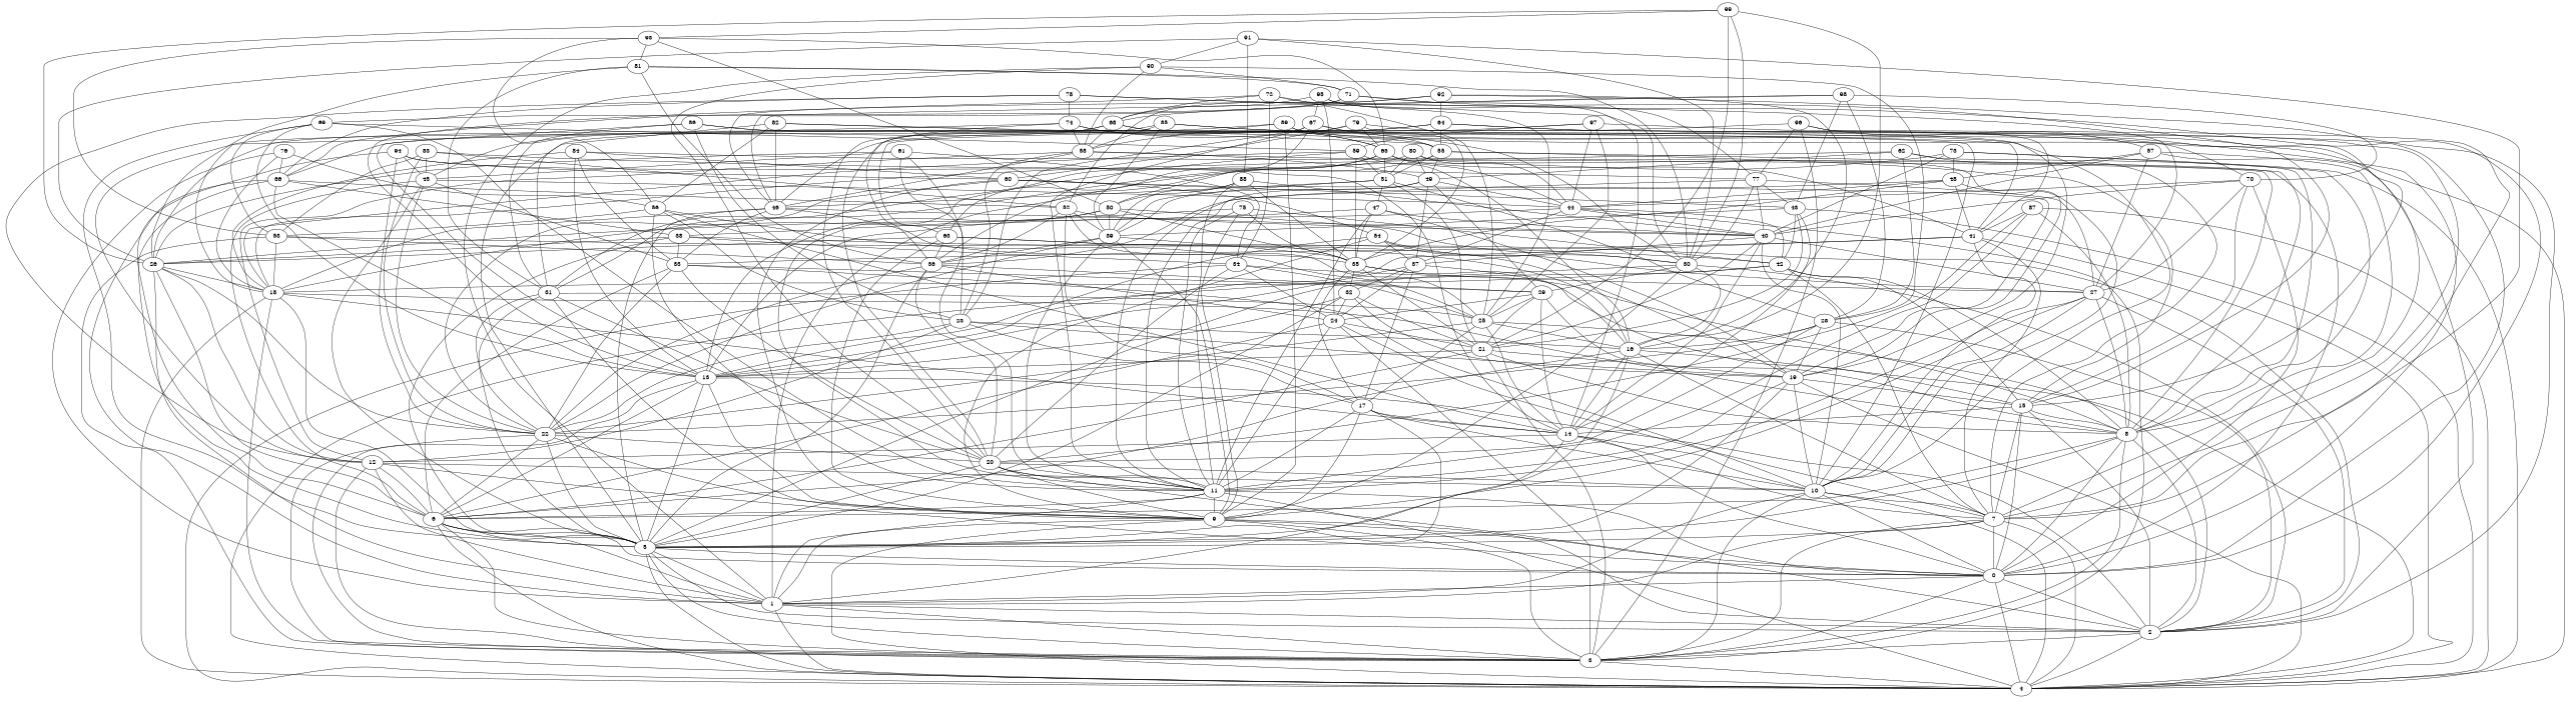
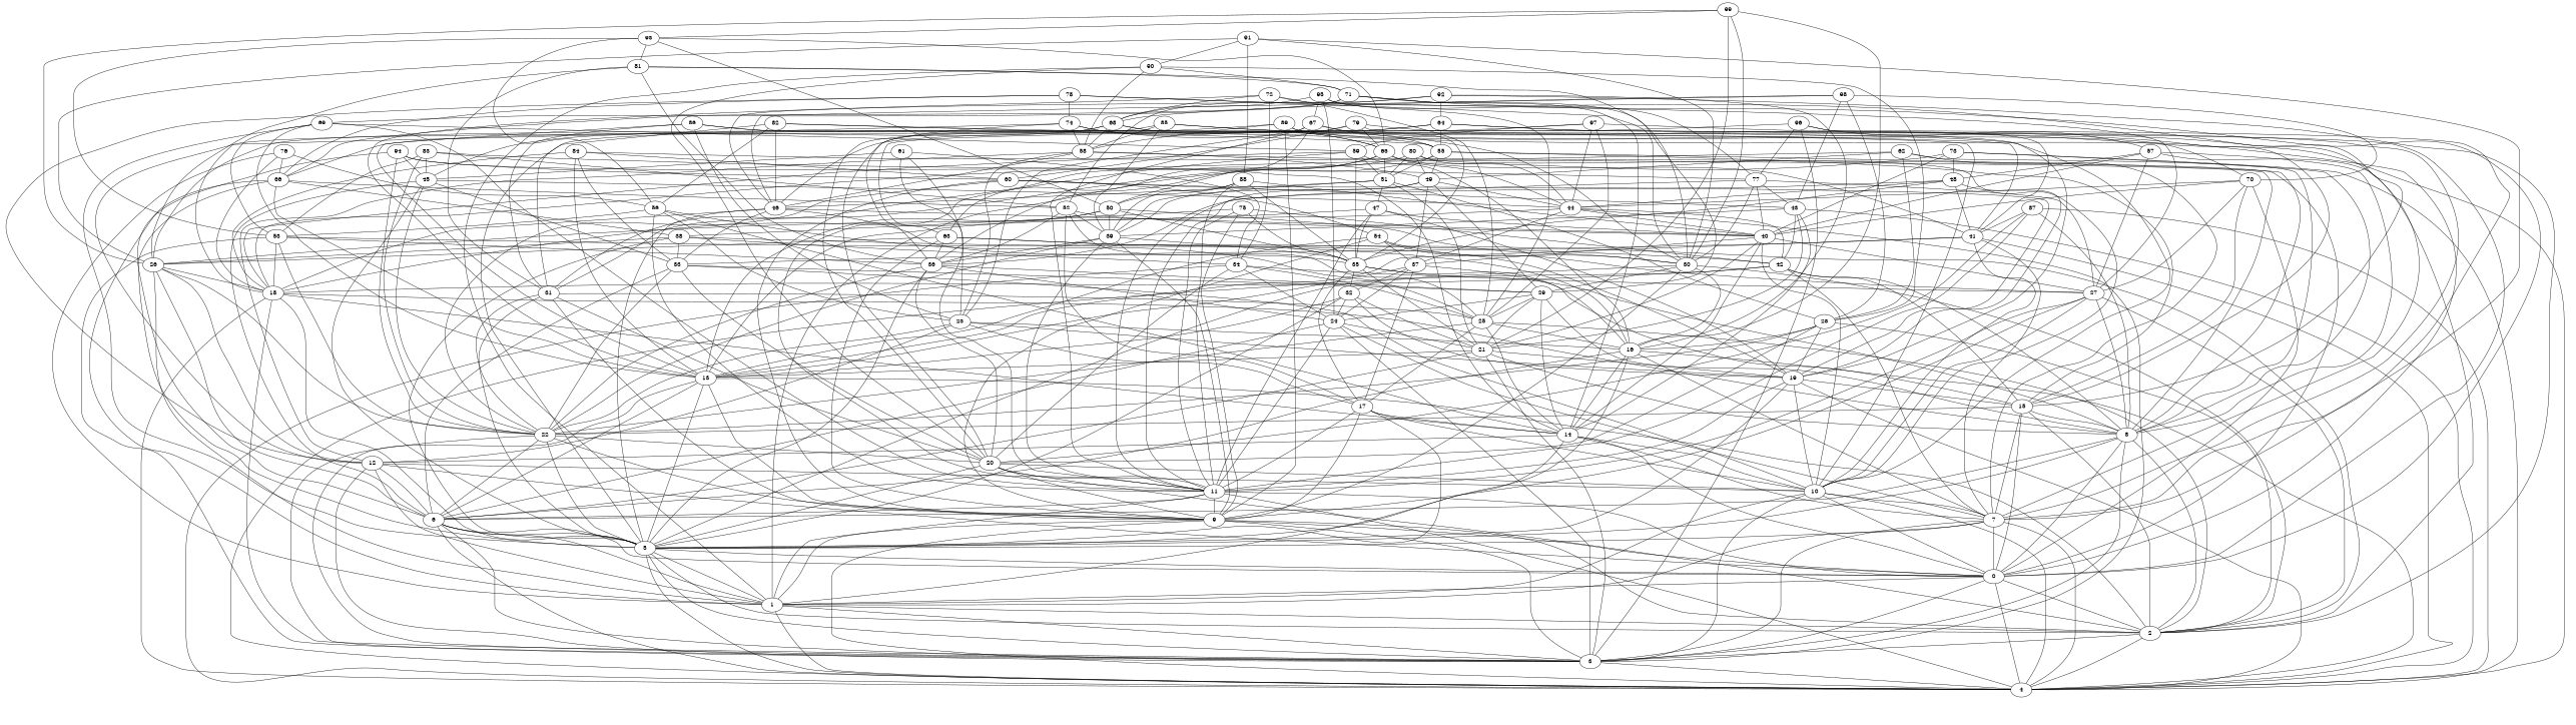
  graph {
    fontname="DejaVu Serif"
    node [fontname="DejaVu Serif"]
    edge [fontname="DejaVu Serif"]
    0
    1
    2
    3
    4
    5
    6
    7
    8
    9
    10
    11
    12
    13
    14
    15
    16
    17
    18
    19
    20
    21
    22
    23
    24
    25
    26
    27
    28
    29
    30
    31
    32
    33
    34
    35
    36
    37
    38
    39
    40
    41
    42
    43
    44
    45
    46
    47
    48
    49
    50
    51
    52
    53
    54
    55
    56
    57
    58
    59
    60
    61
    62
    63
    64
    65
    66
    67
    68
    69
    70
    71
    72
    73
    74
    75
    76
    77
    78
    79
    80
    81
    82
    83
    84
    85
    86
    87
    88
    89
    90
    91
    92
    93
    94
    95
    96
    97
    98
    99
    0 -- 1
    0 -- 2
    0 -- 3
    0 -- 4
    1 -- 2
    1 -- 3
    1 -- 4
    2 -- 3
    2 -- 4
    3 -- 4
    5 -- 0
    5 -- 1
    5 -- 2
    5 -- 3
    5 -- 4
    6 -- 0
    6 -- 1
    6 -- 3
    6 -- 4
    6 -- 5
    7 -- 0
    7 -- 1
    7 -- 3
    7 -- 4
    7 -- 5
    8 -- 0
    8 -- 2
    8 -- 3
    8 -- 5
    8 -- 6
    9 -- 0
    9 -- 1
    9 -- 2
    9 -- 3
    9 -- 4
    10 -- 0
    10 -- 1
    10 -- 3
    10 -- 4
    10 -- 7
    11 -- 0
    11 -- 1
    11 -- 4
    11 -- 6
    11 -- 9
    12 -- 0
    12 -- 1
    12 -- 3
    12 -- 6
    12 -- 10
    13 -- 2
    13 -- 3
    13 -- 5
    13 -- 6
    13 -- 9
    14 -- 0
    14 -- 1
    14 -- 7
    14 -- 10
    14 -- 12
    15 -- 0
    15 -- 2
    15 -- 7
    15 -- 8
-   15 -- 14
+   15 -- 22
    16 -- 4
    16 -- 5
    16 -- 6
    16 -- 7
    16 -- 14
    17 -- 5
    17 -- 9
    17 -- 10
    17 -- 11
    17 -- 14
    18 -- 3
    18 -- 4
    18 -- 5
    18 -- 8
    18 -- 14
    19 -- 4
    19 -- 5
    19 -- 10
    19 -- 11
    19 -- 15
    20 -- 2
    20 -- 5
    20 -- 9
    20 -- 10
    20 -- 11
    21 -- 3
    21 -- 6
    21 -- 8
    21 -- 13
    21 -- 19
    22 -- 3
    22 -- 5
    22 -- 6
    22 -- 9
    22 -- 20
    23 -- 12
    23 -- 16
    23 -- 17
    23 -- 19
    23 -- 22
    24 -- 3
    24 -- 6
    24 -- 7
    24 -- 11
    24 -- 21
    25 -- 2
    25 -- 14
    25 -- 16
    25 -- 17
    25 -- 22
    26 -- 1
    26 -- 6
    26 -- 12
    26 -- 18
    26 -- 22
    27 -- 2
    27 -- 8
    27 -- 9
    27 -- 10
    27 -- 11
    28 -- 2
    28 -- 16
    28 -- 19
    28 -- 20
    28 -- 22
    29 -- 8
    29 -- 14
    29 -- 21
    29 -- 24
    29 -- 25
    30 -- 2
    30 -- 4
    30 -- 9
    30 -- 16
    30 -- 29
    31 -- 5
    31 -- 9
    31 -- 20
    31 -- 22
    31 -- 25
    32 -- 5
    32 -- 13
    32 -- 19
    32 -- 21
    32 -- 24
    33 -- 6
    33 -- 10
    33 -- 20
    33 -- 22
    33 -- 29
    34 -- 4
    34 -- 20
    34 -- 24
    34 -- 25
    34 -- 27
    35 -- 8
    35 -- 15
    35 -- 17
    35 -- 21
    35 -- 32
    36 -- 5
    36 -- 20
    36 -- 22
    36 -- 24
    36 -- 29
    37 -- 13
    37 -- 16
    37 -- 17
    37 -- 24
    37 -- 32
    38 -- 2
    38 -- 5
    38 -- 26
    38 -- 33
    38 -- 34
    39 -- 9
    39 -- 11
    39 -- 22
    39 -- 35
    39 -- 36
    40 -- 10
    40 -- 14
    40 -- 21
    40 -- 27
    40 -- 37
    41 -- 4
    41 -- 7
    41 -- 10
    41 -- 13
    41 -- 33
    42 -- 5
    42 -- 7
    42 -- 8
    42 -- 15
    42 -- 18
    43 -- 4
    43 -- 14
    43 -- 21
    43 -- 39
    43 -- 42
    44 -- 3
    44 -- 13
    44 -- 37
    44 -- 40
    44 -- 42
    45 -- 5
    45 -- 6
    45 -- 22
    45 -- 33
    45 -- 44
    46 -- 5
    46 -- 18
    46 -- 33
    46 -- 35
    46 -- 40
    47 -- 11
    47 -- 19
    47 -- 26
    47 -- 35
    47 -- 40
    48 -- 19
    48 -- 35
    48 -- 36
    48 -- 41
    48 -- 44
    49 -- 11
    49 -- 29
    49 -- 37
    49 -- 39
    49 -- 44
    50 -- 13
    50 -- 18
    50 -- 30
    50 -- 35
    50 -- 39
    51 -- 21
    51 -- 28
    51 -- 39
    51 -- 46
    51 -- 47
    52 -- 17
    52 -- 25
    52 -- 36
    52 -- 39
    52 -- 40
    53 -- 3
    53 -- 18
+   53 -- 22
    53 -- 36
    53 -- 42
    54 -- 9
    54 -- 13
    54 -- 27
    54 -- 30
    54 -- 37
    55 -- 8
    55 -- 15
    55 -- 31
    55 -- 49
    55 -- 51
    56 -- 11
    56 -- 14
    56 -- 23
    56 -- 25
    56 -- 53
    57 -- 2
    57 -- 8
    57 -- 27
    57 -- 40
    57 -- 48
    58 -- 0
    58 -- 12
    58 -- 23
    58 -- 46
    58 -- 49
    59 -- 11
    59 -- 16
    59 -- 18
    59 -- 35
    59 -- 51
    60 -- 9
    60 -- 19
    60 -- 22
    60 -- 43
    60 -- 54
    61 -- 11
    61 -- 23
-   61 -- 26
    61 -- 34
    61 -- 45
    62 -- 7
    62 -- 8
    62 -- 18
    62 -- 28
    62 -- 49
    63 -- 9
    63 -- 16
    63 -- 19
    63 -- 26
    63 -- 36
    64 -- 0
    64 -- 7
    64 -- 26
    64 -- 46
    64 -- 55
    65 -- 36
    65 -- 41
    65 -- 44
    65 -- 51
    65 -- 63
    66 -- 1
    66 -- 5
    66 -- 13
    66 -- 38
    66 -- 52
    67 -- 11
    67 -- 15
    67 -- 23
    67 -- 50
    67 -- 55
    68 -- 10
    68 -- 20
    68 -- 45
    68 -- 58
    68 -- 65
    69 -- 5
    69 -- 11
    69 -- 13
    69 -- 53
    69 -- 59
    70 -- 0
    70 -- 15
    70 -- 27
    70 -- 40
    70 -- 44
    71 -- 0
    71 -- 14
+   71 -- 29
    71 -- 66
    71 -- 69
    72 -- 13
    72 -- 25
    72 -- 27
    72 -- 34
    72 -- 68
    73 -- 1
    73 -- 4
    73 -- 8
    73 -- 40
    73 -- 48
    74 -- 18
    74 -- 30
    74 -- 36
    74 -- 58
    74 -- 65
    75 -- 9
    75 -- 11
    75 -- 35
    75 -- 38
    75 -- 42
    76 -- 1
    76 -- 18
    76 -- 56
    76 -- 66
    77 -- 11
    77 -- 27
    77 -- 30
    77 -- 40
    77 -- 43
    78 -- 12
    78 -- 15
    78 -- 30
    78 -- 66
    78 -- 74
    79 -- 7
    79 -- 12
    79 -- 35
    79 -- 60
    79 -- 65
    80 -- 10
    80 -- 31
    80 -- 44
    80 -- 49
    80 -- 51
    81 -- 26
    81 -- 30
    81 -- 31
    81 -- 36
    81 -- 71
    82 -- 31
    82 -- 41
    82 -- 46
    82 -- 55
    82 -- 56
    83 -- 22
    83 -- 45
    83 -- 52
    83 -- 53
    83 -- 77
    84 -- 8
    84 -- 13
    84 -- 18
    84 -- 33
    84 -- 60
    85 -- 4
    85 -- 19
    85 -- 20
    85 -- 39
    85 -- 58
    86 -- 10
    86 -- 13
    86 -- 23
    86 -- 31
    86 -- 55
    87 -- 4
    87 -- 8
    87 -- 11
    87 -- 20
    87 -- 41
    88 -- 11
    88 -- 35
    88 -- 39
    88 -- 40
    88 -- 50
    89 -- 0
    89 -- 5
    89 -- 9
    89 -- 58
    89 -- 70
    90 -- 1
    90 -- 20
    90 -- 28
    90 -- 58
    90 -- 71
    91 -- 7
    91 -- 26
    91 -- 30
    91 -- 88
    91 -- 90
    92 -- 2
    92 -- 16
    92 -- 46
    92 -- 52
    92 -- 64
    93 -- 50
    93 -- 53
    93 -- 56
    93 -- 65
    93 -- 81
    94 -- 6
    94 -- 14
    94 -- 22
    94 -- 45
    94 -- 60
    95 -- 24
    95 -- 25
    95 -- 67
    95 -- 68
    95 -- 77
    96 -- 3
    96 -- 41
    96 -- 57
    96 -- 63
    96 -- 77
    97 -- 7
    97 -- 25
    97 -- 44
    97 -- 59
    97 -- 66
    98 -- 28
    98 -- 43
    98 -- 46
    98 -- 68
    98 -- 70
    99 -- 16
    99 -- 21
    99 -- 26
    99 -- 30
    99 -- 93
  }
